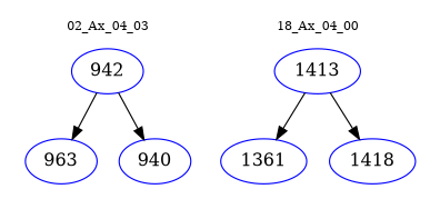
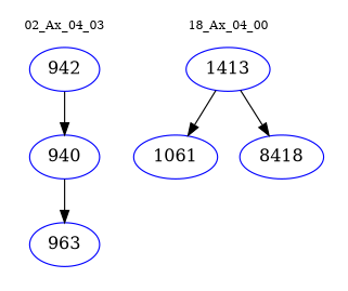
  digraph {
    node [color=blue]
    edge [color=black]
    n1 [label=942]
    n2 [label=963]
    n3 [label=940]
    n4 [label=1413]
-   n5 [label=1361]
-   n6 [label=1418]
+   n5 [label=1061]
+   n6 [label=8418]
    subgraph cluster_1 {
      color=white
      fontsize=10
      label="02_Ax_04_03"
      n1
      n2
      n3
    }
    subgraph cluster_2 {
      color=white
      fontsize=10
      label="18_Ax_04_00"
      n4
      n5
      n6
    }
-   n1 -> n2
+   n3 -> n2
    n1 -> n3
    n4 -> n5
    n4 -> n6
  }
